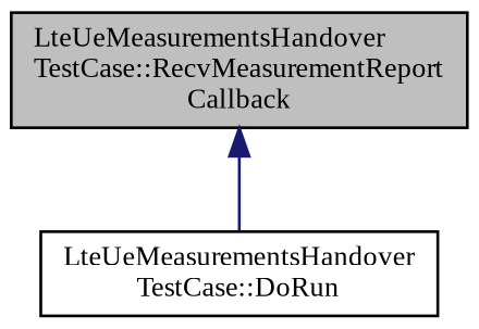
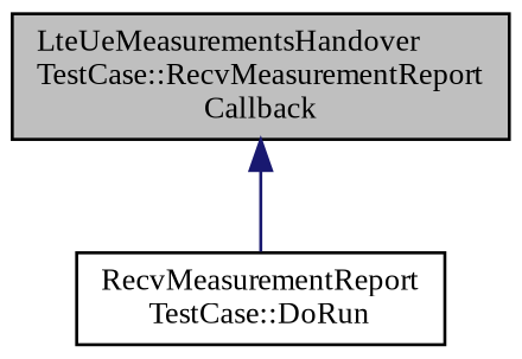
  digraph {
    rankdir=TB
    fontname="Liberation Serif"
    node [color=black fontname="Liberation Serif" fontsize=10 shape=record style=filled]
    n1 [fillcolor=grey75 fontcolor=black height=0.2 label="LteUeMeasurementsHandover\lTestCase::RecvMeasurementReport\lCallback" width=0.4]
-   n2 [fillcolor=white height=0.2 label="LteUeMeasurementsHandover\lTestCase::DoRun" width=0.4]
+   n2 [fillcolor=white height=0.2 label="RecvMeasurementReport\lTestCase::DoRun" width=0.4]
    n1 -> n2 [color=midnightblue dir=back fontname="Liberation Serif" fontsize=10 labelfontname=Helvetica labelfontsize=10 style=solid]
  }
